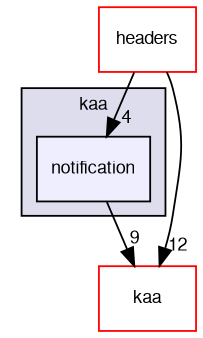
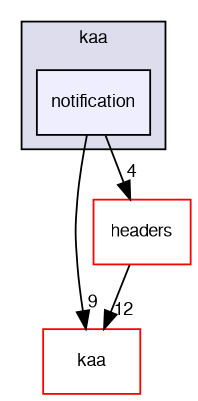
  digraph {
    compound=true
    node [fontname=FreeSans fontsize=10 shape=box color=red]
    edge [labeldistance=1.5 labelfontname=FreeSans labelfontsize=10]
    n1 [fillcolor="#eeeeff" label=notification pencolor=black style=filled color=""]
    n2 [label=kaa]
    n3 [label=headers]
    subgraph cluster_1 {
      bgcolor="#ddddee"
      fontname=FreeSans
      fontsize=10
      label=kaa
      pencolor=black
      n1
    }
    n1 -> n2 [headlabel=9]
-   n3 -> n1 [headlabel=4]
+   n1 -> n3 [headlabel=4]
    n3 -> n2 [headlabel=12]
  }
